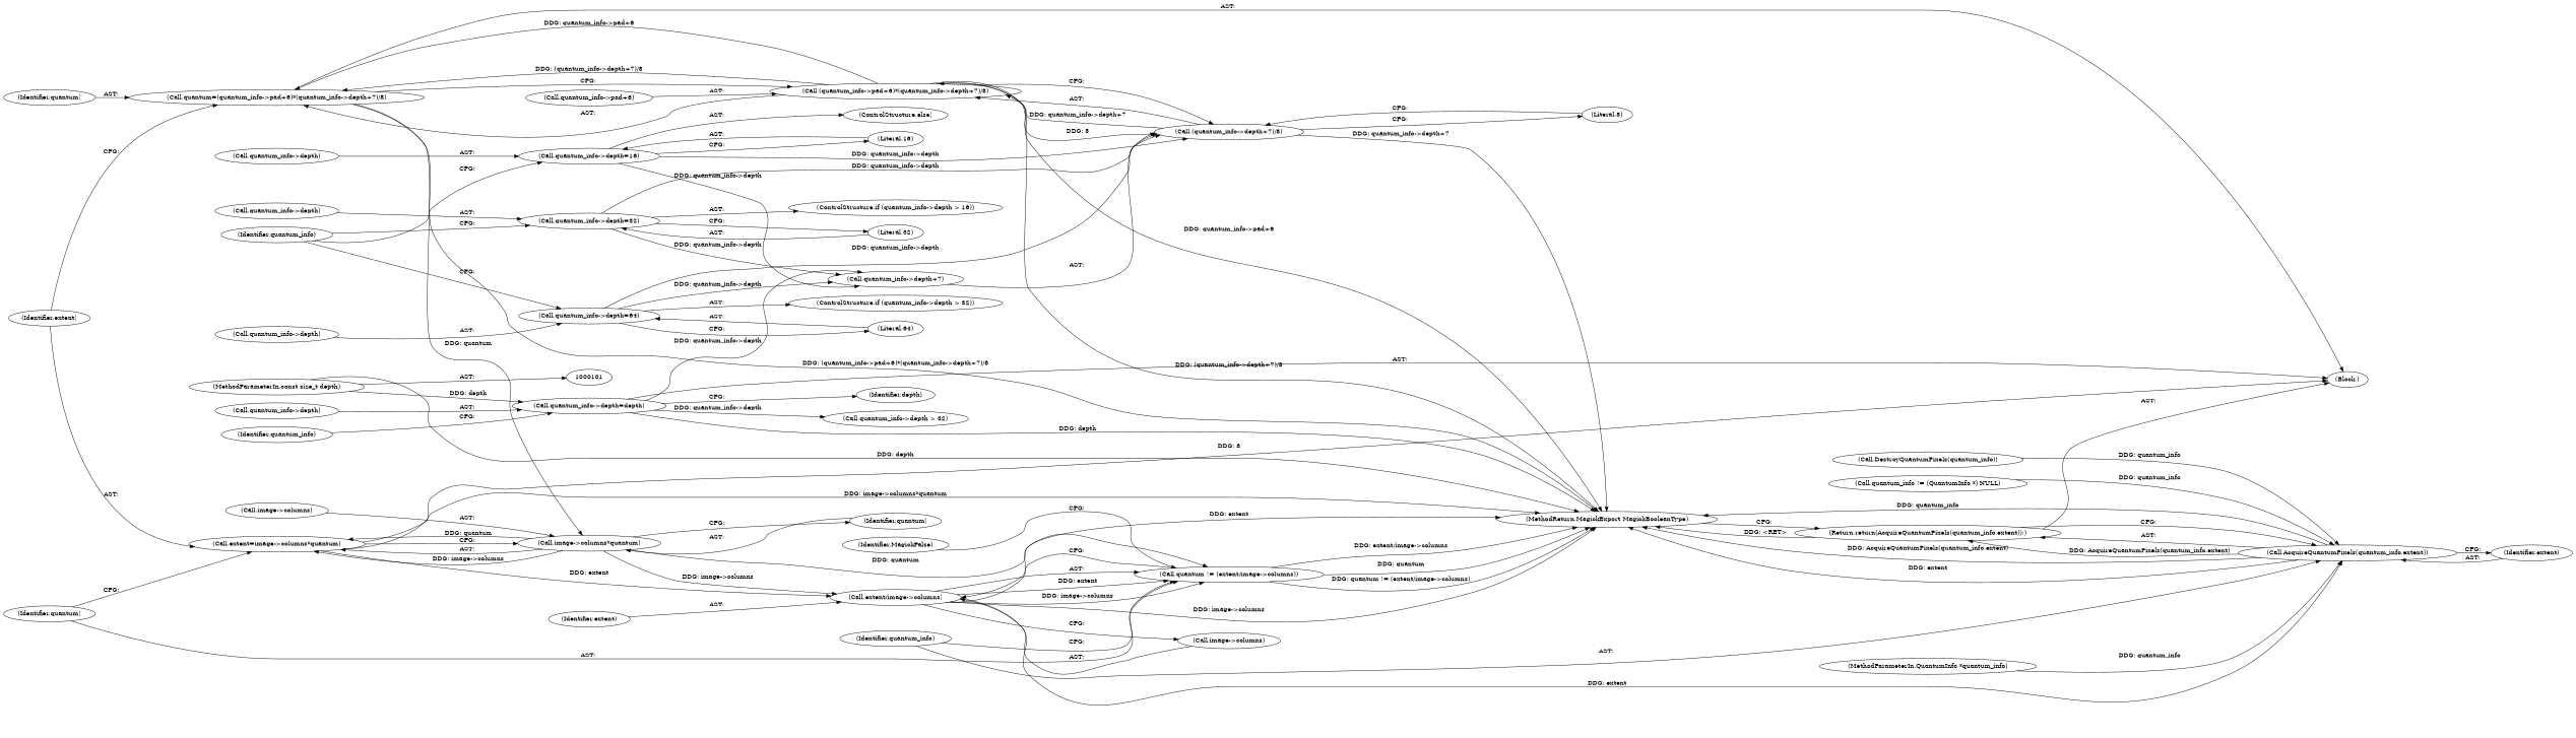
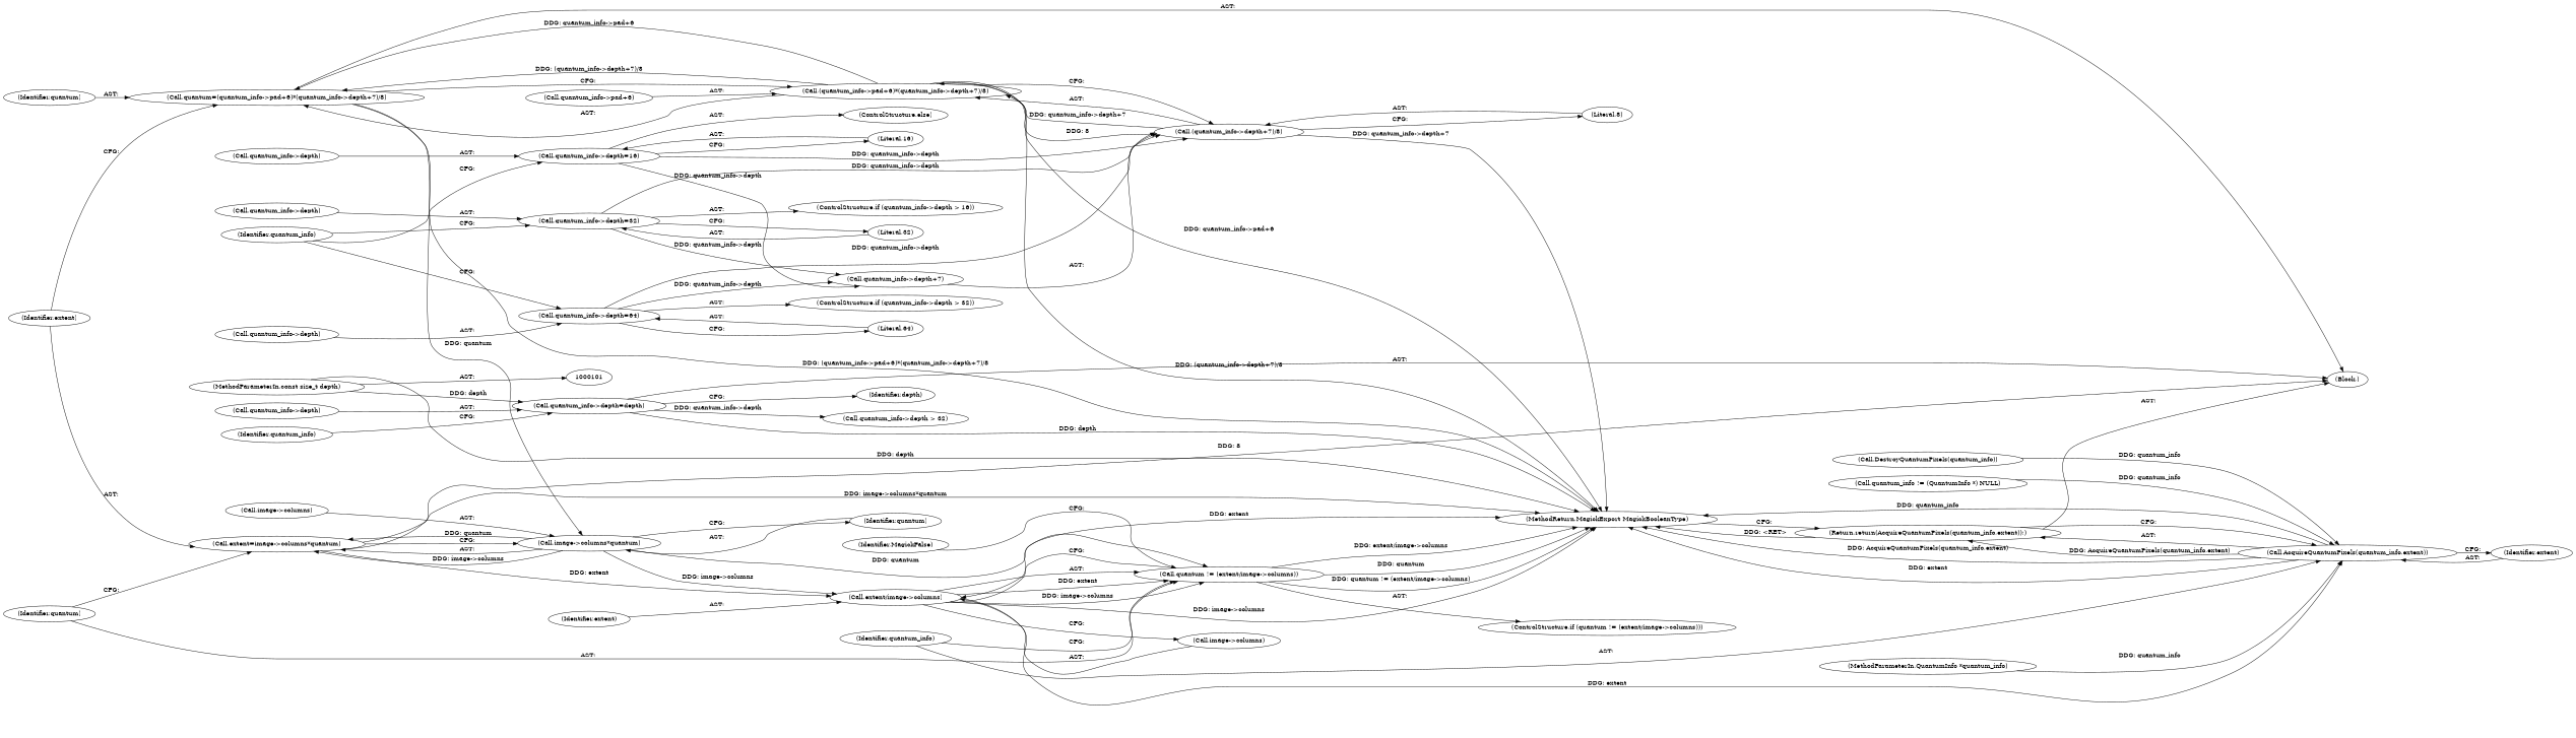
  digraph {
    rankdir=LR
    n1 [label="(Call,extent/image->columns)"]
    n2 [label="(Call,quantum != (extent/image->columns))"]
    n3 [label="(Call,AcquireQuantumPixels(quantum_info,extent))"]
    n4 [label="(Call,image->columns)"]
    n5 [label="(MethodReturn,MagickExport MagickBooleanType)"]
+   n6 [label="(ControlStructure,if (quantum != (extent/image->columns)))"]
    n7 [label="(Return,return(AcquireQuantumPixels(quantum_info,extent));)"]
    n8 [label="(Identifier,extent)"]
    n9 [label="(Call,extent=image->columns*quantum)"]
    n10 [label="(Call,image->columns*quantum)"]
    n11 [label="(Block,)"]
    n12 [label="(Identifier,quantum)"]
    n13 [label="(Call,quantum=(quantum_info->pad+6)*(quantum_info->depth+7)/8)"]
    n14 [label="(Call,(quantum_info->pad+6)*(quantum_info->depth+7)/8)"]
    n15 [label="(Call,(quantum_info->depth+7)/8)"]
    n16 [label="(Literal,8)"]
    n17 [label="(Call,quantum_info->depth=32)"]
    n18 [label="(Literal,32)"]
    n19 [label="(ControlStructure,if (quantum_info->depth > 16))"]
    n20 [label="(Call,quantum_info->depth+7)"]
    n21 [label="(Call,quantum_info->depth=depth)"]
    n22 [label="(Call,quantum_info->depth > 32)"]
    n23 [label="(Identifier,depth)"]
    n24 [label="(MethodParameterIn,const size_t depth)"]
    1000101
    n26 [label="(Call,quantum_info->depth=64)"]
    n27 [label="(Literal,64)"]
    n28 [label="(ControlStructure,if (quantum_info->depth > 32))"]
    n29 [label="(Call,quantum_info->depth=16)"]
    n30 [label="(Literal,16)"]
    n31 [label="(ControlStructure,else)"]
    n32 [label="(Call,quantum_info->depth)"]
    n33 [label="(Identifier,MagickFalse)"]
    n34 [label="(Call,quantum_info->pad+6)"]
    n35 [label="(Identifier,quantum_info)"]
    n36 [label="(Identifier,extent)"]
    n37 [label="(Identifier,quantum)"]
    n38 [label="(Call,DestroyQuantumPixels(quantum_info))"]
    n39 [label="(Call,quantum_info->depth)"]
    n40 [label="(Call,quantum_info != (QuantumInfo *) NULL)"]
    n41 [label="(Call,quantum_info->depth)"]
    n42 [label="(Identifier,quantum_info)"]
    n43 [label="(MethodParameterIn,QuantumInfo *quantum_info)"]
    n44 [label="(Identifier,extent)"]
    n45 [label="(Call,quantum_info->depth)"]
    n46 [label="(Identifier,quantum)"]
    n47 [label="(Identifier,quantum_info)"]
    n48 [label="(Call,image->columns)"]
    n1 -> n2 [label="AST: "]
    n1 -> n2 [label="DDG: extent"]
    n1 -> n2 [label="DDG: image->columns"]
    n1 -> n3 [label="DDG: extent"]
    n1 -> n4 [label="CFG: "]
    n1 -> n5 [label="DDG: image->columns"]
    n1 -> n5 [label="DDG: extent"]
    n2 -> n1 [label="CFG: "]
    n2 -> n5 [label="DDG: quantum != (extent/image->columns)"]
    n2 -> n5 [label="DDG: extent/image->columns"]
    n2 -> n5 [label="DDG: quantum"]
+   n2 -> n6 [label="AST: "]
    n3 -> n5 [label="DDG: AcquireQuantumPixels(quantum_info,extent)"]
    n3 -> n5 [label="DDG: extent"]
    n3 -> n5 [label="DDG: quantum_info"]
    n3 -> n7 [label="AST: "]
    n3 -> n7 [label="DDG: AcquireQuantumPixels(quantum_info,extent)"]
    n3 -> n8 [label="CFG: "]
    n4 -> n1 [label="AST: "]
    n5 -> n7 [label="CFG: "]
    n7 -> n3 [label="CFG: "]
    n7 -> n5 [label="DDG: <RET>"]
    n7 -> n11 [label="AST: "]
    n8 -> n3 [label="AST: "]
    n9 -> n1 [label="DDG: extent"]
    n9 -> n5 [label="DDG: image->columns*quantum"]
    n9 -> n10 [label="CFG: "]
    n9 -> n11 [label="DDG: 8"]
    n10 -> n1 [label="DDG: image->columns"]
    n10 -> n2 [label="DDG: quantum"]
    n10 -> n9 [label="AST: "]
    n10 -> n9 [label="DDG: image->columns"]
    n10 -> n9 [label="DDG: quantum"]
    n10 -> n12 [label="CFG: "]
    n12 -> n10 [label="AST: "]
    n13 -> n5 [label="DDG: (quantum_info->pad+6)*(quantum_info->depth+7)/8"]
    n13 -> n10 [label="DDG: quantum"]
    n13 -> n11 [label="AST: "]
    n13 -> n14 [label="CFG: "]
    n14 -> n5 [label="DDG: quantum_info->pad+6"]
    n14 -> n5 [label="DDG: (quantum_info->depth+7)/8"]
    n14 -> n13 [label="AST: "]
    n14 -> n13 [label="DDG: quantum_info->pad+6"]
    n14 -> n13 [label="DDG: (quantum_info->depth+7)/8"]
    n14 -> n15 [label="CFG: "]
    n15 -> n5 [label="DDG: quantum_info->depth+7"]
    n15 -> n14 [label="AST: "]
    n15 -> n14 [label="DDG: quantum_info->depth+7"]
    n15 -> n14 [label="DDG: 8"]
    n15 -> n16 [label="CFG: "]
-   n16 -> n15 [label="CFG: "]
+   n16 -> n15 [label="AST: "]
    n17 -> n15 [label="DDG: quantum_info->depth"]
    n17 -> n18 [label="CFG: "]
    n17 -> n19 [label="AST: "]
    n17 -> n20 [label="DDG: quantum_info->depth"]
    n18 -> n17 [label="AST: "]
    n20 -> n15 [label="AST: "]
    n21 -> n5 [label="DDG: depth"]
    n21 -> n11 [label="AST: "]
-   n21 -> n20 [label="DDG: quantum_info->depth"]
    n21 -> n22 [label="DDG: quantum_info->depth"]
    n21 -> n23 [label="CFG: "]
    n24 -> n5 [label="DDG: depth"]
    n24 -> n21 [label="DDG: depth"]
    n24 -> 1000101 [label="AST: "]
    n26 -> n15 [label="DDG: quantum_info->depth"]
    n26 -> n20 [label="DDG: quantum_info->depth"]
    n26 -> n27 [label="CFG: "]
    n26 -> n28 [label="AST: "]
    n27 -> n26 [label="AST: "]
    n29 -> n15 [label="DDG: quantum_info->depth"]
    n29 -> n20 [label="DDG: quantum_info->depth"]
    n29 -> n30 [label="CFG: "]
    n29 -> n31 [label="AST: "]
    n30 -> n29 [label="AST: "]
    n32 -> n17 [label="AST: "]
    n33 -> n2 [label="CFG: "]
    n34 -> n14 [label="AST: "]
    n35 -> n17 [label="CFG: "]
    n35 -> n26 [label="CFG: "]
    n35 -> n29 [label="CFG: "]
    n36 -> n9 [label="AST: "]
    n36 -> n13 [label="CFG: "]
    n37 -> n13 [label="AST: "]
    n38 -> n3 [label="DDG: quantum_info"]
    n39 -> n29 [label="AST: "]
    n40 -> n3 [label="DDG: quantum_info"]
    n41 -> n26 [label="AST: "]
    n42 -> n2 [label="CFG: "]
    n42 -> n3 [label="AST: "]
    n43 -> n3 [label="DDG: quantum_info"]
    n44 -> n1 [label="AST: "]
    n45 -> n21 [label="AST: "]
    n46 -> n2 [label="AST: "]
    n46 -> n9 [label="CFG: "]
    n47 -> n21 [label="CFG: "]
    n48 -> n10 [label="AST: "]
  }
